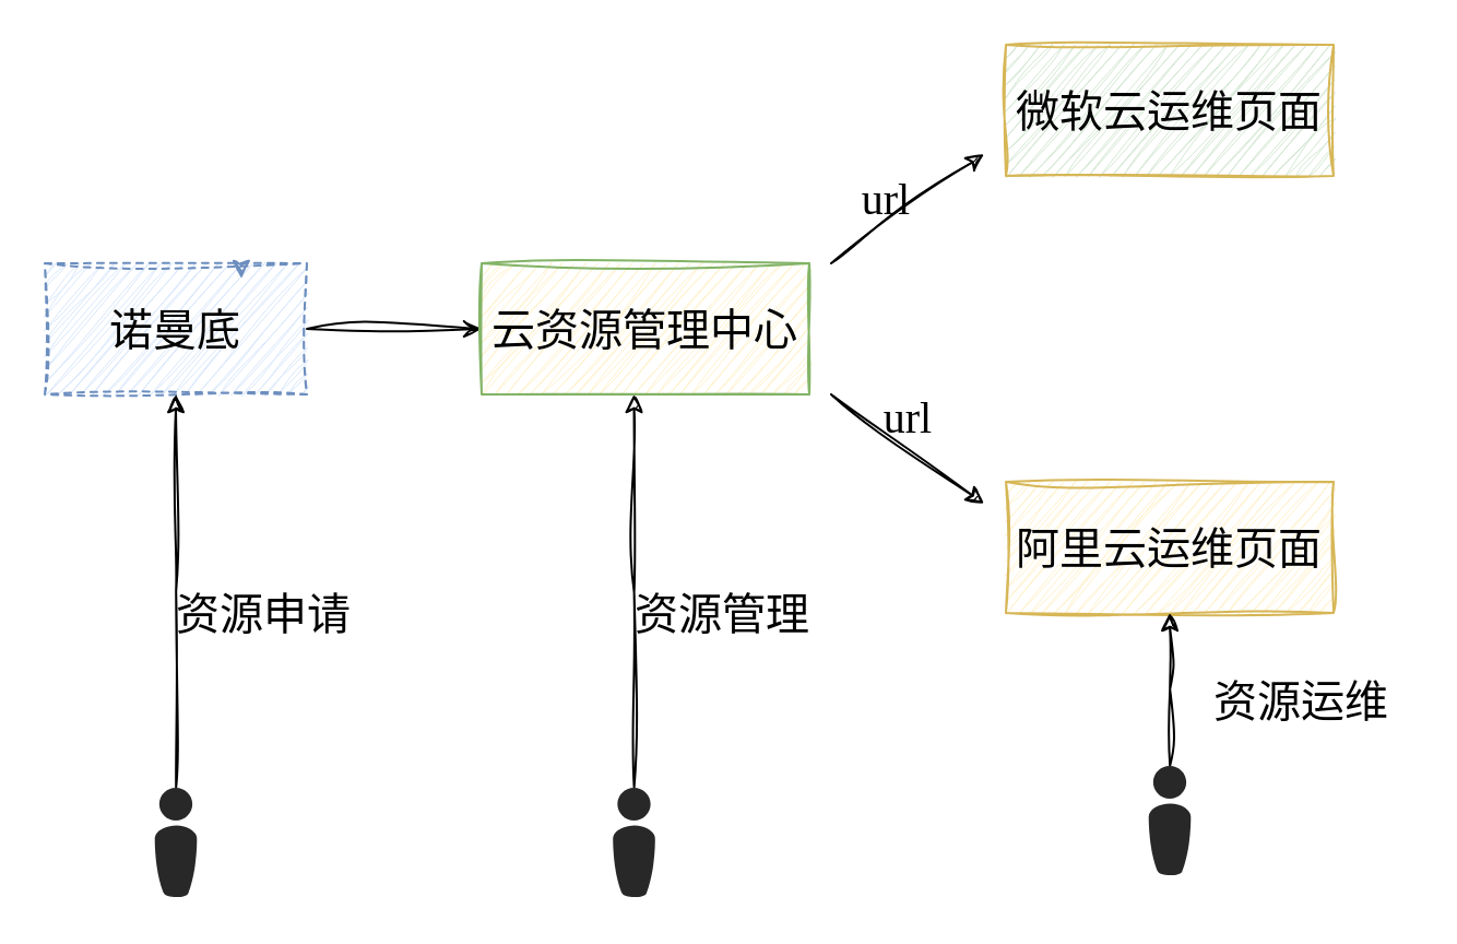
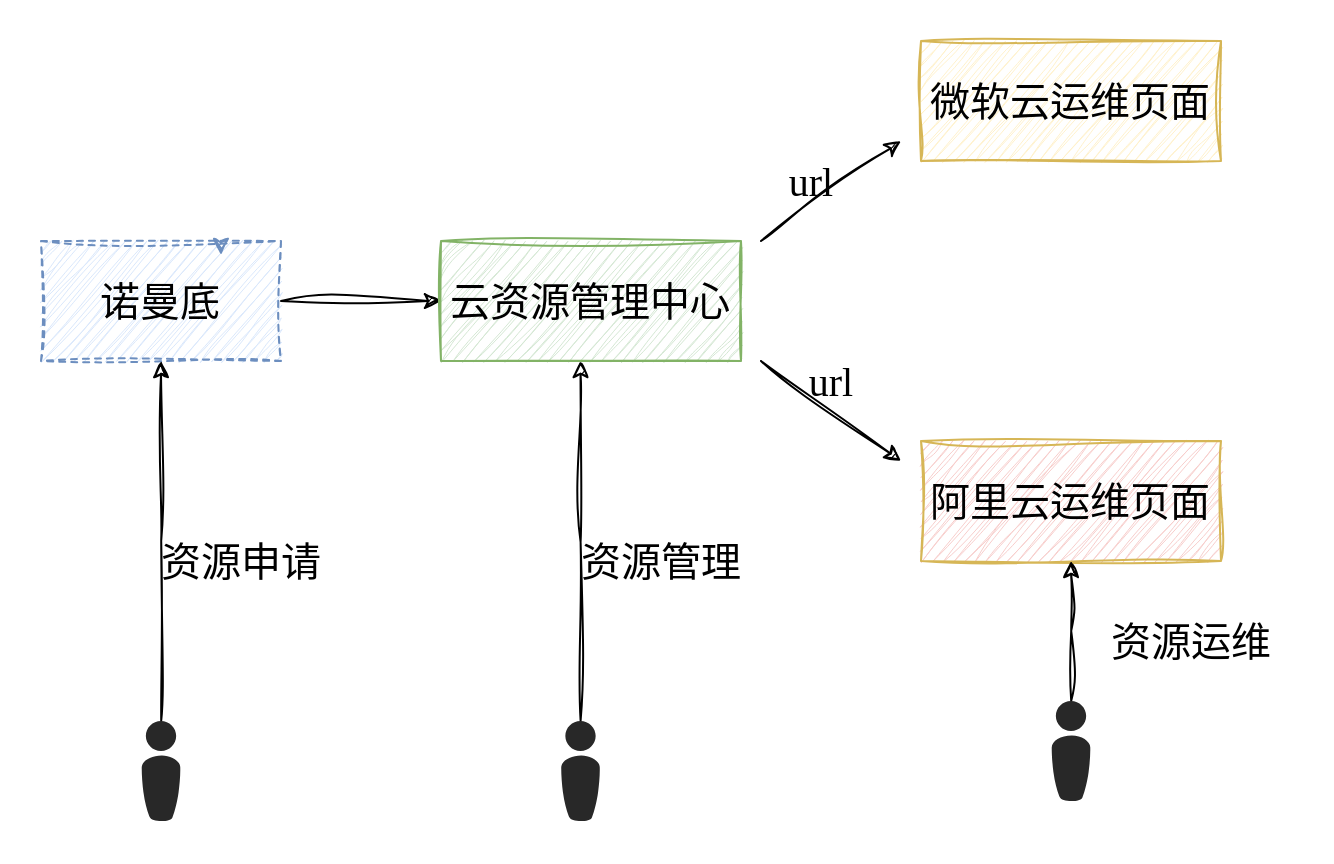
  <mxCell id="0" />
  <mxCell id="1" parent="0" />
- <mxCell id="2" value="" style="edgeStyle=orthogonalEdgeStyle;rounded=0;sketch=1;hachureGap=4;jiggle=2;curveFitting=1;orthogonalLoop=1;jettySize=auto;html=1;fontFamily=Architects Daughter;fontSource=https%3A%2F%2Ffonts.googleapis.com%2Fcss%3Ffamily%3DArchitects%2BDaughter;fontSize=16;endArrow=open;" edge="1" parent="1" source="3" target="4"><mxGeometry relative="1" as="geometry" /></mxCell>
+ <mxCell id="2" value="" style="edgeStyle=orthogonalEdgeStyle;rounded=0;sketch=1;hachureGap=4;jiggle=2;curveFitting=1;orthogonalLoop=1;jettySize=auto;html=1;fontFamily=Architects Daughter;fontSource=https%3A%2F%2Ffonts.googleapis.com%2Fcss%3Ffamily%3DArchitects%2BDaughter;fontSize=16;" edge="1" parent="1" source="3" target="4"><mxGeometry relative="1" as="geometry" /></mxCell>
  <mxCell id="3" value="诺曼底" style="rounded=0;whiteSpace=wrap;html=1;sketch=1;hachureGap=4;jiggle=2;curveFitting=1;fontFamily=Architects Daughter;fontSource=https%3A%2F%2Ffonts.googleapis.com%2Fcss%3Ffamily%3DArchitects%2BDaughter;fontSize=20;fillColor=#dae8fc;strokeColor=#6c8ebf;dashed=1;" vertex="1" parent="1"><mxGeometry x="20" y="120" width="120" height="60" as="geometry" /></mxCell>
- <mxCell id="4" value="云资源管理中心" style="rounded=0;whiteSpace=wrap;html=1;sketch=1;hachureGap=4;jiggle=2;curveFitting=1;fontFamily=Architects Daughter;fontSource=https%3A%2F%2Ffonts.googleapis.com%2Fcss%3Ffamily%3DArchitects%2BDaughter;fontSize=20;fillColor=#fff2cc;strokeColor=#82b366;" vertex="1" parent="1"><mxGeometry x="220" y="120" width="150" height="60" as="geometry" /></mxCell>
- <mxCell id="5" value="微软云运维页面" style="rounded=0;whiteSpace=wrap;html=1;sketch=1;hachureGap=4;jiggle=2;curveFitting=1;fontFamily=Architects Daughter;fontSource=https%3A%2F%2Ffonts.googleapis.com%2Fcss%3Ffamily%3DArchitects%2BDaughter;fontSize=20;fillColor=#d5e8d4;strokeColor=#d6b656;" vertex="1" parent="1"><mxGeometry x="460" y="20" width="150" height="60" as="geometry" /></mxCell>
- <mxCell id="6" value="阿里云运维页面" style="rounded=0;whiteSpace=wrap;html=1;sketch=1;hachureGap=4;jiggle=2;curveFitting=1;fontFamily=Architects Daughter;fontSource=https%3A%2F%2Ffonts.googleapis.com%2Fcss%3Ffamily%3DArchitects%2BDaughter;fontSize=20;fillColor=#fff2cc;strokeColor=#d6b656;" vertex="1" parent="1"><mxGeometry x="460" y="220" width="150" height="60" as="geometry" /></mxCell>
+ <mxCell id="4" value="云资源管理中心" style="rounded=0;whiteSpace=wrap;html=1;sketch=1;hachureGap=4;jiggle=2;curveFitting=1;fontFamily=Architects Daughter;fontSource=https%3A%2F%2Ffonts.googleapis.com%2Fcss%3Ffamily%3DArchitects%2BDaughter;fontSize=20;fillColor=#d5e8d4;strokeColor=#82b366;" vertex="1" parent="1"><mxGeometry x="220" y="120" width="150" height="60" as="geometry" /></mxCell>
+ <mxCell id="5" value="微软云运维页面" style="rounded=0;whiteSpace=wrap;html=1;sketch=1;hachureGap=4;jiggle=2;curveFitting=1;fontFamily=Architects Daughter;fontSource=https%3A%2F%2Ffonts.googleapis.com%2Fcss%3Ffamily%3DArchitects%2BDaughter;fontSize=20;fillColor=#fff2cc;strokeColor=#d6b656;" vertex="1" parent="1"><mxGeometry x="460" y="20" width="150" height="60" as="geometry" /></mxCell>
+ <mxCell id="6" value="阿里云运维页面" style="rounded=0;whiteSpace=wrap;html=1;sketch=1;hachureGap=4;jiggle=2;curveFitting=1;fontFamily=Architects Daughter;fontSource=https%3A%2F%2Ffonts.googleapis.com%2Fcss%3Ffamily%3DArchitects%2BDaughter;fontSize=20;fillColor=#f8cecc;strokeColor=#d6b656;" vertex="1" parent="1"><mxGeometry x="460" y="220" width="150" height="60" as="geometry" /></mxCell>
  <mxCell id="7" value="" style="endArrow=classic;html=1;rounded=0;sketch=1;hachureGap=4;jiggle=2;curveFitting=1;fontFamily=Architects Daughter;fontSource=https%3A%2F%2Ffonts.googleapis.com%2Fcss%3Ffamily%3DArchitects%2BDaughter;fontSize=16;" edge="1" parent="1"><mxGeometry width="50" height="50" relative="1" as="geometry"><mxPoint x="380" y="120" as="sourcePoint" /><mxPoint x="450" y="70" as="targetPoint" /></mxGeometry></mxCell>
  <mxCell id="8" value="" style="endArrow=classic;html=1;rounded=0;sketch=1;hachureGap=4;jiggle=2;curveFitting=1;fontFamily=Architects Daughter;fontSource=https%3A%2F%2Ffonts.googleapis.com%2Fcss%3Ffamily%3DArchitects%2BDaughter;fontSize=16;" edge="1" parent="1"><mxGeometry width="50" height="50" relative="1" as="geometry"><mxPoint x="380" y="180" as="sourcePoint" /><mxPoint x="450" y="230" as="targetPoint" /></mxGeometry></mxCell>
  <mxCell id="9" value="url" style="text;html=1;align=center;verticalAlign=middle;resizable=0;points=[];autosize=1;strokeColor=none;fillColor=none;fontSize=20;fontFamily=Architects Daughter;" vertex="1" parent="1"><mxGeometry x="380" y="70" width="50" height="40" as="geometry" /></mxCell>
  <mxCell id="10" value="url" style="text;html=1;align=center;verticalAlign=middle;resizable=0;points=[];autosize=1;strokeColor=none;fillColor=none;fontSize=20;fontFamily=Architects Daughter;" vertex="1" parent="1"><mxGeometry x="390" y="170" width="50" height="40" as="geometry" /></mxCell>
  <mxCell id="11" value="" style="edgeStyle=orthogonalEdgeStyle;rounded=0;sketch=1;hachureGap=4;jiggle=2;curveFitting=1;orthogonalLoop=1;jettySize=auto;html=1;fontFamily=Architects Daughter;fontSource=https%3A%2F%2Ffonts.googleapis.com%2Fcss%3Ffamily%3DArchitects%2BDaughter;fontSize=16;" edge="1" parent="1" source="12" target="3"><mxGeometry relative="1" as="geometry" /></mxCell>
  <mxCell id="12" value="" style="verticalLabelPosition=bottom;sketch=0;html=1;fillColor=#282828;strokeColor=none;verticalAlign=top;pointerEvents=1;align=center;shape=mxgraph.cisco_safe.people_places_things_icons.icon8;hachureGap=4;jiggle=2;curveFitting=1;fontFamily=Architects Daughter;fontSource=https%3A%2F%2Ffonts.googleapis.com%2Fcss%3Ffamily%3DArchitects%2BDaughter;fontSize=20;" vertex="1" parent="1"><mxGeometry x="70.25" y="360" width="19.5" height="50" as="geometry" /></mxCell>
  <mxCell id="13" value="资源申请" style="text;html=1;align=center;verticalAlign=middle;resizable=0;points=[];autosize=1;strokeColor=none;fillColor=none;fontSize=20;fontFamily=Architects Daughter;" vertex="1" parent="1"><mxGeometry x="70.25" y="260" width="100" height="40" as="geometry" /></mxCell>
  <mxCell id="14" value="" style="edgeStyle=orthogonalEdgeStyle;rounded=0;sketch=1;hachureGap=4;jiggle=2;curveFitting=1;orthogonalLoop=1;jettySize=auto;html=1;fontFamily=Architects Daughter;fontSource=https%3A%2F%2Ffonts.googleapis.com%2Fcss%3Ffamily%3DArchitects%2BDaughter;fontSize=16;" edge="1" parent="1" source="15"><mxGeometry relative="1" as="geometry"><mxPoint x="289.75" y="180" as="targetPoint" /></mxGeometry></mxCell>
  <mxCell id="15" value="" style="verticalLabelPosition=bottom;sketch=0;html=1;fillColor=#282828;strokeColor=none;verticalAlign=top;pointerEvents=1;align=center;shape=mxgraph.cisco_safe.people_places_things_icons.icon8;hachureGap=4;jiggle=2;curveFitting=1;fontFamily=Architects Daughter;fontSource=https%3A%2F%2Ffonts.googleapis.com%2Fcss%3Ffamily%3DArchitects%2BDaughter;fontSize=20;" vertex="1" parent="1"><mxGeometry x="280" y="360" width="19.5" height="50" as="geometry" /></mxCell>
  <mxCell id="16" value="资源管理" style="text;html=1;align=center;verticalAlign=middle;resizable=0;points=[];autosize=1;strokeColor=none;fillColor=none;fontSize=20;fontFamily=Architects Daughter;" vertex="1" parent="1"><mxGeometry x="280" y="260" width="100" height="40" as="geometry" /></mxCell>
  <mxCell id="17" value="" style="edgeStyle=orthogonalEdgeStyle;rounded=0;sketch=1;hachureGap=4;jiggle=2;curveFitting=1;orthogonalLoop=1;jettySize=auto;html=1;fontFamily=Architects Daughter;fontSource=https%3A%2F%2Ffonts.googleapis.com%2Fcss%3Ffamily%3DArchitects%2BDaughter;fontSize=16;" edge="1" parent="1" source="18" target="6"><mxGeometry relative="1" as="geometry" /></mxCell>
  <mxCell id="18" value="" style="verticalLabelPosition=bottom;sketch=0;html=1;fillColor=#282828;strokeColor=none;verticalAlign=top;pointerEvents=1;align=center;shape=mxgraph.cisco_safe.people_places_things_icons.icon8;hachureGap=4;jiggle=2;curveFitting=1;fontFamily=Architects Daughter;fontSource=https%3A%2F%2Ffonts.googleapis.com%2Fcss%3Ffamily%3DArchitects%2BDaughter;fontSize=20;" vertex="1" parent="1"><mxGeometry x="525.25" y="350" width="19.5" height="50" as="geometry" /></mxCell>
  <mxCell id="19" value="资源运维" style="text;html=1;align=center;verticalAlign=middle;resizable=0;points=[];autosize=1;strokeColor=none;fillColor=none;fontSize=20;fontFamily=Architects Daughter;" vertex="1" parent="1"><mxGeometry x="544.75" y="300" width="100" height="40" as="geometry" /></mxCell>
  <mxCell id="20" style="edgeStyle=orthogonalEdgeStyle;rounded=0;sketch=1;hachureGap=4;jiggle=2;curveFitting=1;orthogonalLoop=1;jettySize=auto;html=1;exitX=0.75;exitY=0;exitDx=0;exitDy=0;entryX=0.75;entryY=0.117;entryDx=0;entryDy=0;entryPerimeter=0;fontFamily=Architects Daughter;fontSource=https%3A%2F%2Ffonts.googleapis.com%2Fcss%3Ffamily%3DArchitects%2BDaughter;fontSize=16;fillColor=#dae8fc;strokeColor=#6c8ebf;" edge="1" parent="1" source="3" target="3"><mxGeometry relative="1" as="geometry" /></mxCell>
